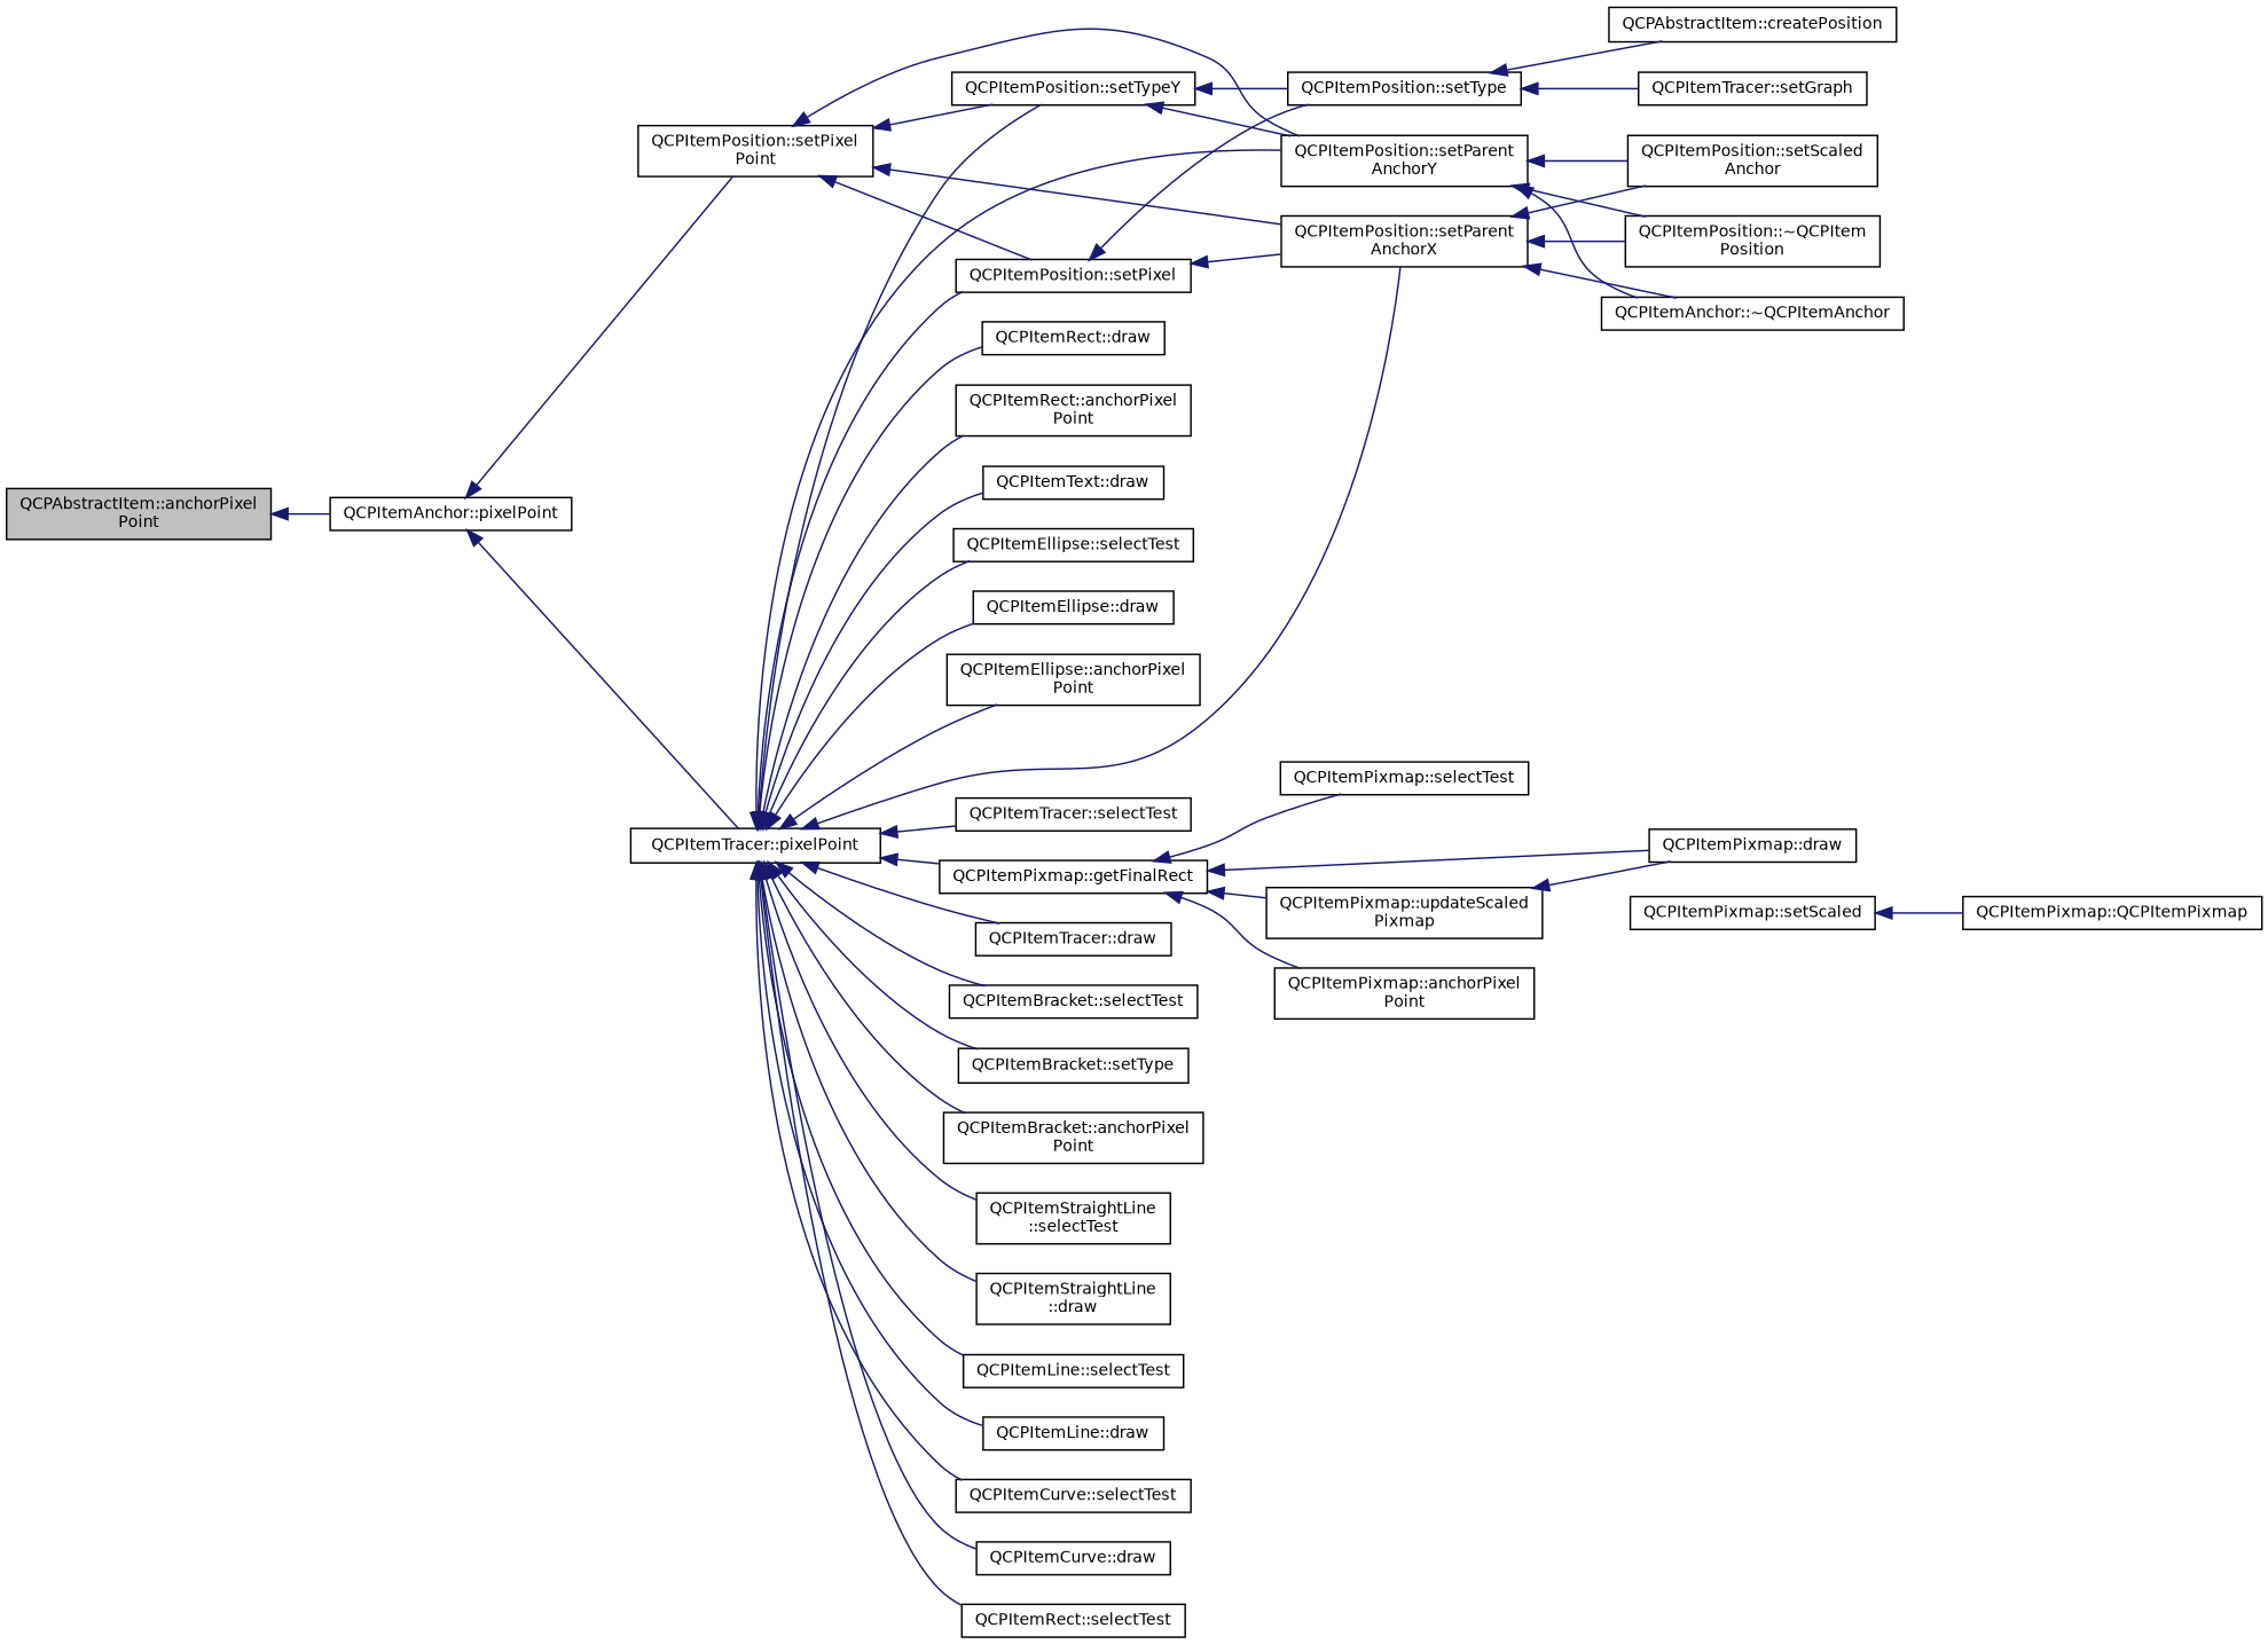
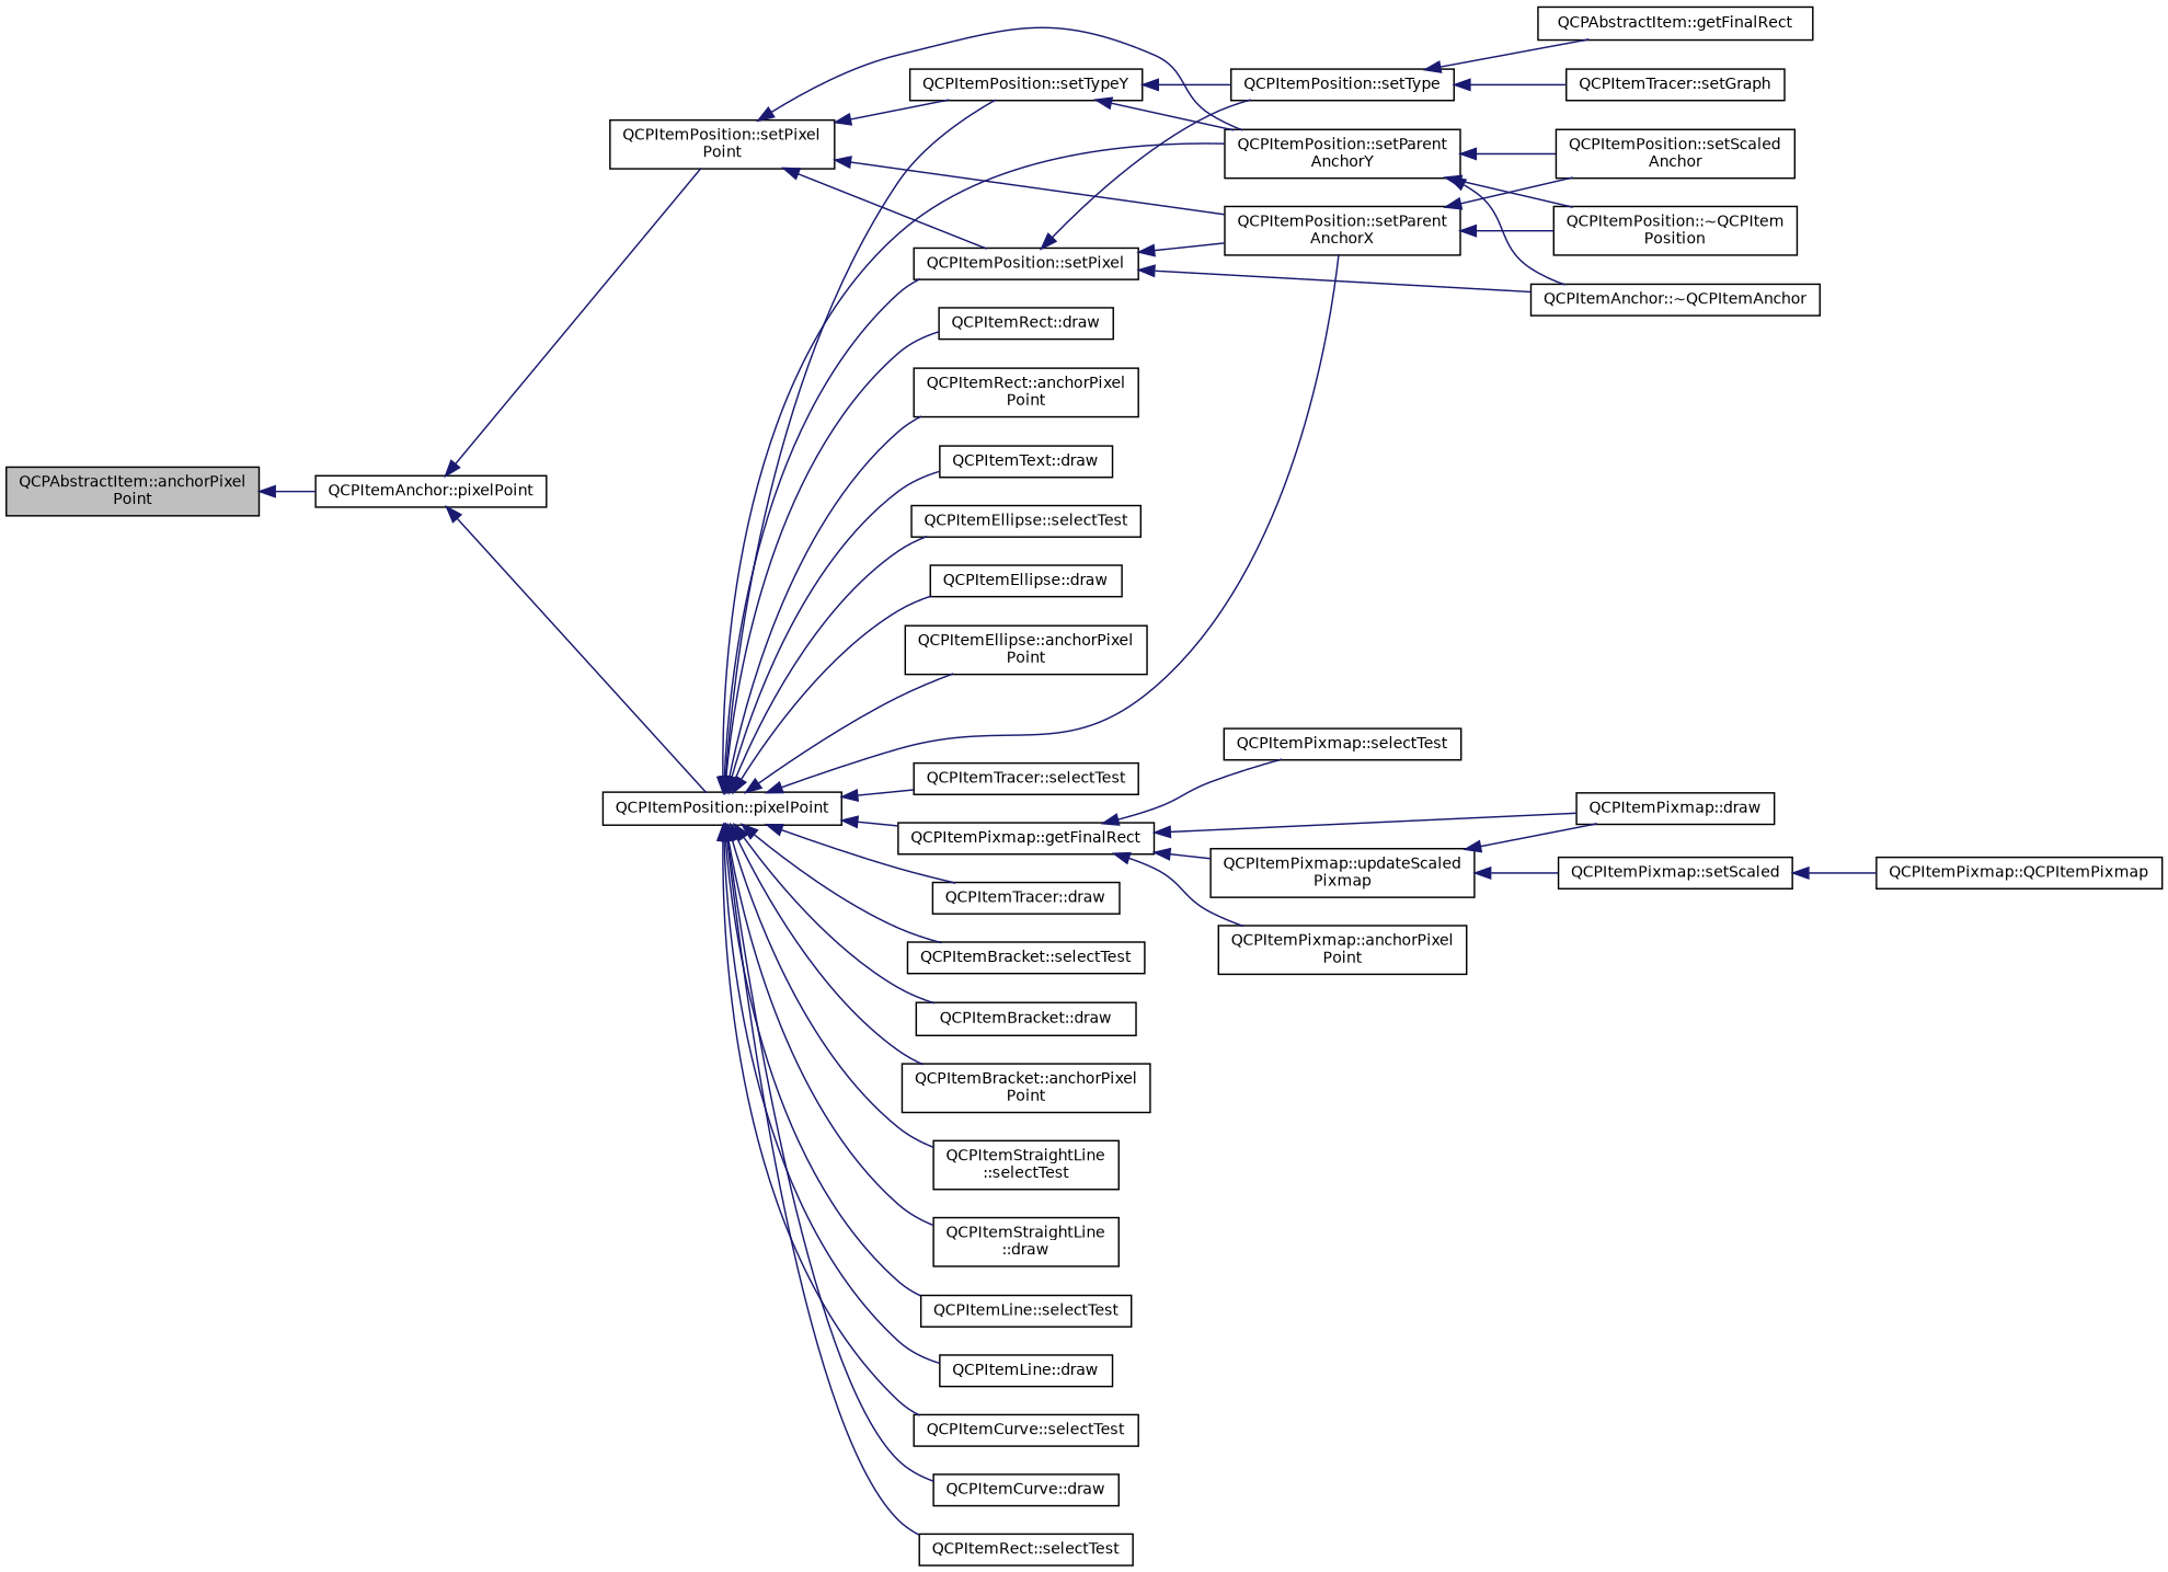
  digraph {
    rankdir=LR
    node [color=black fillcolor=white fontname=Helvetica fontsize=10 shape=record style=filled]
    edge [color=midnightblue dir=back fontname=Helvetica fontsize=10 labelfontname=Helvetica labelfontsize=10 style=solid]
    n1 [fillcolor=grey75 fontcolor=black height=0.2 label="QCPAbstractItem::anchorPixel\lPoint" width=0.4]
    n2 [height=0.2 label="QCPItemAnchor::pixelPoint" width=0.4]
-   n3 [height=0.2 label="QCPItemTracer::pixelPoint" width=0.4]
+   n3 [height=0.2 label="QCPItemPosition::pixelPoint" width=0.4]
    n4 [height=0.2 label="QCPItemPosition::setPixel\lPoint" width=0.4]
    n5 [height=0.2 label="QCPItemPosition::setPixel" width=0.4]
    n6 [height=0.2 label="QCPItemPosition::setParent\lAnchorX" width=0.4]
    n7 [height=0.2 label="QCPItemPosition::setTypeY" width=0.4]
    n8 [height=0.2 label="QCPItemPosition::setParent\lAnchorY" width=0.4]
    n9 [height=0.2 label="QCPItemStraightLine\l::selectTest" width=0.4]
    n10 [height=0.2 label="QCPItemStraightLine\l::draw" width=0.4]
    n11 [height=0.2 label="QCPItemLine::selectTest" width=0.4]
    n12 [height=0.2 label="QCPItemLine::draw" width=0.4]
    n13 [height=0.2 label="QCPItemCurve::selectTest" width=0.4]
    n14 [height=0.2 label="QCPItemCurve::draw" width=0.4]
    n15 [height=0.2 label="QCPItemRect::selectTest" width=0.4]
    n16 [height=0.2 label="QCPItemRect::draw" width=0.4]
    n17 [height=0.2 label="QCPItemRect::anchorPixel\lPoint" width=0.4]
    n18 [height=0.2 label="QCPItemText::draw" width=0.4]
    n19 [height=0.2 label="QCPItemEllipse::selectTest" width=0.4]
    n20 [height=0.2 label="QCPItemEllipse::draw" width=0.4]
    n21 [height=0.2 label="QCPItemEllipse::anchorPixel\lPoint" width=0.4]
    n22 [height=0.2 label="QCPItemPixmap::getFinalRect" width=0.4]
    n23 [height=0.2 label="QCPItemTracer::selectTest" width=0.4]
    n24 [height=0.2 label="QCPItemTracer::draw" width=0.4]
    n25 [height=0.2 label="QCPItemBracket::selectTest" width=0.4]
-   n26 [height=0.2 label="QCPItemBracket::setType" width=0.4]
+   n26 [height=0.2 label="QCPItemBracket::draw" width=0.4]
    n27 [height=0.2 label="QCPItemBracket::anchorPixel\lPoint" width=0.4]
    n28 [height=0.2 label="QCPItemPosition::setType" width=0.4]
    n29 [height=0.2 label="QCPItemAnchor::~QCPItemAnchor" width=0.4]
    n30 [height=0.2 label="QCPItemPosition::~QCPItem\lPosition" width=0.4]
    n31 [height=0.2 label="QCPItemPosition::setScaled\lAnchor" width=0.4]
    n32 [height=0.2 label="QCPItemPixmap::selectTest" width=0.4]
    n33 [height=0.2 label="QCPItemPixmap::draw" width=0.4]
    n34 [height=0.2 label="QCPItemPixmap::anchorPixel\lPoint" width=0.4]
    n35 [height=0.2 label="QCPItemPixmap::updateScaled\lPixmap" width=0.4]
-   n36 [height=0.2 label="QCPAbstractItem::createPosition" width=0.4]
+   n36 [height=0.2 label="QCPAbstractItem::getFinalRect" width=0.4]
    n37 [height=0.2 label="QCPItemTracer::setGraph" width=0.4]
    n38 [height=0.2 label="QCPItemPixmap::setScaled" width=0.4]
    n39 [height=0.2 label="QCPItemPixmap::QCPItemPixmap" width=0.4]
    n1 -> n2
    n2 -> n3
    n2 -> n4
    n3 -> n5
    n3 -> n6
    n3 -> n7
    n3 -> n8
    n3 -> n9
    n3 -> n10
    n3 -> n11
    n3 -> n12
    n3 -> n13
    n3 -> n14
    n3 -> n15
    n3 -> n16
    n3 -> n17
    n3 -> n18
    n3 -> n19
    n3 -> n20
    n3 -> n21
    n3 -> n22
    n3 -> n23
    n3 -> n24
    n3 -> n25
    n3 -> n26
    n3 -> n27
    n4 -> n5
    n4 -> n6
    n4 -> n7
    n4 -> n8
    n5 -> n6
    n5 -> n28
-   n6 -> n29
+   n5 -> n29
    n6 -> n30
    n6 -> n31
    n7 -> n8
    n7 -> n28
    n8 -> n29
    n8 -> n30
    n8 -> n31
    n22 -> n32
    n22 -> n33
    n22 -> n34
    n22 -> n35
    n28 -> n36
    n28 -> n37
    n35 -> n33
+   n35 -> n38
    n38 -> n39
  }
